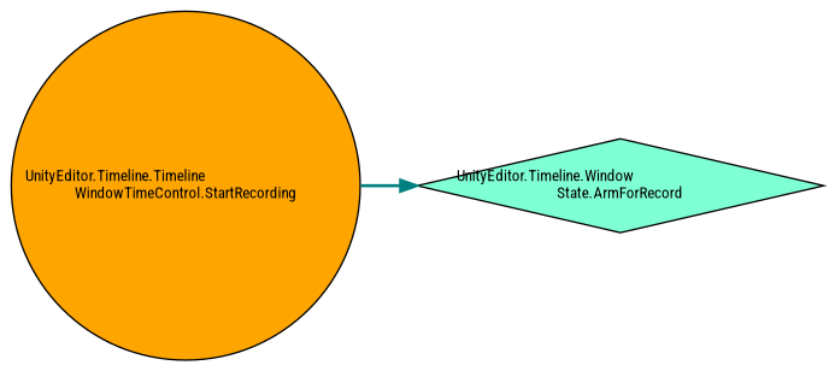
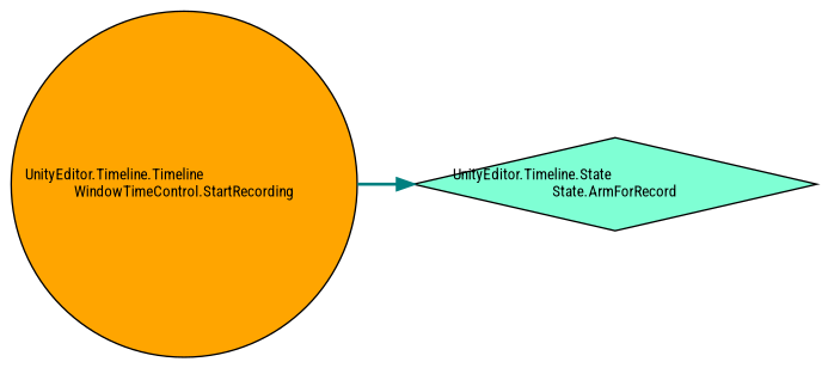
  digraph {
    rankdir=RL
    fontname="Roboto Condensed"
    node [color=black fontname="Roboto Condensed" fontsize=10 style=filled]
-   n1 [fillcolor=aquamarine fontcolor=black height=0.2 label="UnityEditor.Timeline.Window\lState.ArmForRecord" shape=diamond width=0.4]
+   n1 [fillcolor=aquamarine fontcolor=black height=0.2 label="UnityEditor.Timeline.State\lState.ArmForRecord" shape=diamond width=0.4]
    n2 [fillcolor=orange height=0.2 label="UnityEditor.Timeline.Timeline\lWindowTimeControl.StartRecording" shape=circle width=0.4]
    n1 -> n2 [color=teal dir=back fontname="Roboto Condensed" fontsize=10 labelfontname=Helvetica labelfontsize=10 style=bold]
  }
